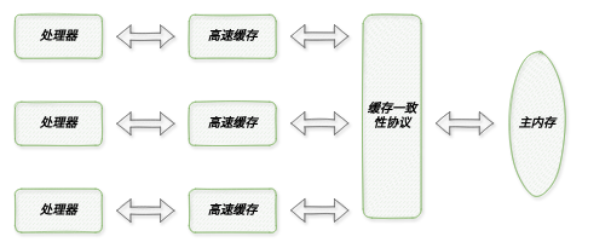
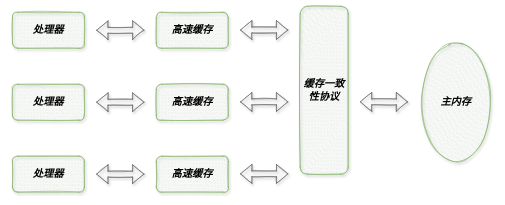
  <mxCell id="0" />
  <mxCell id="1" parent="0" />
  <mxCell id="2" value="处理器" style="rounded=1;whiteSpace=wrap;html=1;fontSize=17;fontStyle=3;fillColor=#d5e8d4;gradientDirection=radial;shadow=1;sketch=1;strokeColor=#82b366;glass=0;fillStyle=dashed;" vertex="1" parent="1"><mxGeometry x="20" y="20" width="120" height="60" as="geometry" /></mxCell>
  <mxCell id="3" value="高速缓存" style="rounded=1;whiteSpace=wrap;html=1;fontSize=17;fontStyle=3;fillColor=#d5e8d4;gradientColor=none;gradientDirection=radial;shadow=1;sketch=1;strokeColor=#82b366;glass=0;fillStyle=dashed;" vertex="1" parent="1"><mxGeometry x="260" y="20" width="120" height="60" as="geometry" /></mxCell>
  <mxCell id="4" value="" style="shape=flexArrow;endArrow=classic;startArrow=classic;html=1;rounded=1;fontSize=17;fillColor=#f5f5f5;gradientDirection=radial;shadow=1;sketch=1;strokeColor=#666666;fontStyle=3;glass=0;fillStyle=dashed;" edge="1" parent="1"><mxGeometry width="100" height="100" relative="1" as="geometry"><mxPoint x="160" y="50" as="sourcePoint" /><mxPoint x="240" y="50" as="targetPoint" /></mxGeometry></mxCell>
  <mxCell id="5" value="" style="shape=flexArrow;endArrow=classic;startArrow=classic;html=1;rounded=1;fontSize=17;fillColor=#f5f5f5;gradientColor=none;gradientDirection=radial;shadow=1;sketch=1;strokeColor=#666666;fontStyle=3;glass=0;fillStyle=dashed;" edge="1" parent="1"><mxGeometry width="100" height="100" relative="1" as="geometry"><mxPoint x="400" y="49.5" as="sourcePoint" /><mxPoint x="480" y="49.5" as="targetPoint" /></mxGeometry></mxCell>
  <mxCell id="6" value="处理器" style="rounded=1;whiteSpace=wrap;html=1;fontSize=17;fontStyle=3;fillColor=#d5e8d4;gradientColor=none;gradientDirection=radial;shadow=1;sketch=1;strokeColor=#82b366;glass=0;fillStyle=dashed;" vertex="1" parent="1"><mxGeometry x="20" y="140" width="120" height="60" as="geometry" /></mxCell>
  <mxCell id="7" value="高速缓存" style="rounded=1;whiteSpace=wrap;html=1;fontSize=17;fontStyle=3;fillColor=#d5e8d4;gradientColor=none;gradientDirection=radial;shadow=1;sketch=1;strokeColor=#82b366;glass=0;fillStyle=dashed;" vertex="1" parent="1"><mxGeometry x="260" y="140" width="120" height="60" as="geometry" /></mxCell>
  <mxCell id="8" value="" style="shape=flexArrow;endArrow=classic;startArrow=classic;html=1;rounded=1;fontSize=17;fillColor=#f5f5f5;gradientColor=none;gradientDirection=radial;shadow=1;sketch=1;strokeColor=#666666;fontStyle=3;glass=0;fillStyle=dashed;" edge="1" parent="1"><mxGeometry width="100" height="100" relative="1" as="geometry"><mxPoint x="160" y="170" as="sourcePoint" /><mxPoint x="240" y="170" as="targetPoint" /></mxGeometry></mxCell>
  <mxCell id="9" value="" style="shape=flexArrow;endArrow=classic;startArrow=classic;html=1;rounded=1;fontSize=17;fillColor=#f5f5f5;gradientColor=none;gradientDirection=radial;shadow=1;sketch=1;strokeColor=#666666;fontStyle=3;glass=0;fillStyle=dashed;" edge="1" parent="1"><mxGeometry width="100" height="100" relative="1" as="geometry"><mxPoint x="400" y="169.5" as="sourcePoint" /><mxPoint x="480" y="169.5" as="targetPoint" /></mxGeometry></mxCell>
  <mxCell id="10" value="处理器" style="rounded=1;whiteSpace=wrap;html=1;fontSize=17;fontStyle=3;fillColor=#d5e8d4;gradientColor=none;gradientDirection=radial;shadow=1;sketch=1;strokeColor=#82b366;glass=0;fillStyle=dashed;" vertex="1" parent="1"><mxGeometry x="20" y="260" width="120" height="60" as="geometry" /></mxCell>
  <mxCell id="11" value="高速缓存" style="rounded=1;whiteSpace=wrap;html=1;fontSize=17;fontStyle=3;fillColor=#d5e8d4;gradientColor=none;gradientDirection=radial;shadow=1;sketch=1;strokeColor=#82b366;glass=0;fillStyle=dashed;" vertex="1" parent="1"><mxGeometry x="260" y="260" width="120" height="60" as="geometry" /></mxCell>
  <mxCell id="12" value="" style="shape=flexArrow;endArrow=classic;startArrow=classic;html=1;rounded=1;fontSize=17;fillColor=#f5f5f5;gradientColor=none;gradientDirection=radial;shadow=1;sketch=1;strokeColor=#666666;fontStyle=3;glass=0;fillStyle=dashed;" edge="1" parent="1"><mxGeometry width="100" height="100" relative="1" as="geometry"><mxPoint x="160" y="290" as="sourcePoint" /><mxPoint x="240" y="290" as="targetPoint" /></mxGeometry></mxCell>
  <mxCell id="13" value="" style="shape=flexArrow;endArrow=classic;startArrow=classic;html=1;rounded=1;fontSize=17;fillColor=#f5f5f5;gradientColor=none;gradientDirection=radial;shadow=1;sketch=1;strokeColor=#666666;fontStyle=3;glass=0;fillStyle=dashed;" edge="1" parent="1"><mxGeometry width="100" height="100" relative="1" as="geometry"><mxPoint x="400" y="289.5" as="sourcePoint" /><mxPoint x="480" y="289.5" as="targetPoint" /></mxGeometry></mxCell>
- <mxCell id="14" value="缓存一致性协议" style="rounded=1;whiteSpace=wrap;html=1;fontSize=17;fontStyle=3;fillColor=#d5e8d4;gradientColor=none;gradientDirection=radial;shadow=1;sketch=1;strokeColor=#82b366;glass=0;fillStyle=dashed;" vertex="1" parent="1"><mxGeometry x="500" y="20" width="80" height="280" as="geometry" /></mxCell>
+ <mxCell id="14" value="缓存一致性协议" style="rounded=1;whiteSpace=wrap;html=1;fontSize=17;fontStyle=3;fillColor=#d5e8d4;gradientColor=none;gradientDirection=radial;shadow=1;sketch=1;strokeColor=#82b366;glass=0;fillStyle=dashed;" vertex="1" parent="1"><mxGeometry x="500" y="10" width="80" height="280" as="geometry" /></mxCell>
  <mxCell id="15" value="" style="shape=flexArrow;endArrow=classic;startArrow=classic;html=1;rounded=1;fontSize=17;fillColor=#f5f5f5;gradientColor=none;gradientDirection=radial;shadow=1;sketch=1;strokeColor=#666666;fontStyle=3;glass=0;fillStyle=dashed;" edge="1" parent="1"><mxGeometry width="100" height="100" relative="1" as="geometry"><mxPoint x="600" y="169.5" as="sourcePoint" /><mxPoint x="680" y="169.5" as="targetPoint" /></mxGeometry></mxCell>
- <mxCell id="16" value="主内存" style="ellipse;whiteSpace=wrap;html=1;fontSize=17;fontStyle=3;fillColor=#d5e8d4;gradientColor=none;gradientDirection=radial;shadow=1;sketch=1;strokeColor=#82b366;rounded=1;glass=0;fillStyle=dashed;" vertex="1" parent="1"><mxGeometry x="700" y="70" width="80" height="200" as="geometry" /></mxCell>
+ <mxCell id="16" value="主内存" style="ellipse;whiteSpace=wrap;html=1;fontSize=17;fontStyle=3;fillColor=#d5e8d4;gradientColor=none;gradientDirection=radial;shadow=1;sketch=1;strokeColor=#82b366;rounded=1;glass=0;fillStyle=dashed;" vertex="1" parent="1"><mxGeometry x="700" y="70" width="120" height="200" as="geometry" /></mxCell>
